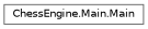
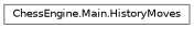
  digraph {
    rankdir=LR
-   n1 [color=gray40 fillcolor=white fontname=Helvetica fontsize=10 height=0.2 label="ChessEngine.Main.Main" shape=record style=filled width=0.4]
+   n1 [color=gray40 fillcolor=white fontname=Helvetica fontsize=10 height=0.2 label="ChessEngine.Main.HistoryMoves" shape=record style=filled width=0.4]
  }
